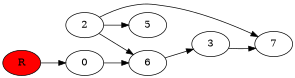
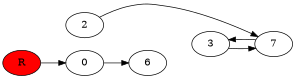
  digraph {
    rankdir=LR
    3
    7
    2
-   5
    6
    n6 [label=0]
    R [fillcolor="#ff0000" style=filled]
    3 -> 7
-   6 -> 3
+   7 -> 3
    2 -> 7
-   2 -> 5
-   2 -> 6
    n6 -> 6
    R -> n6
  }
